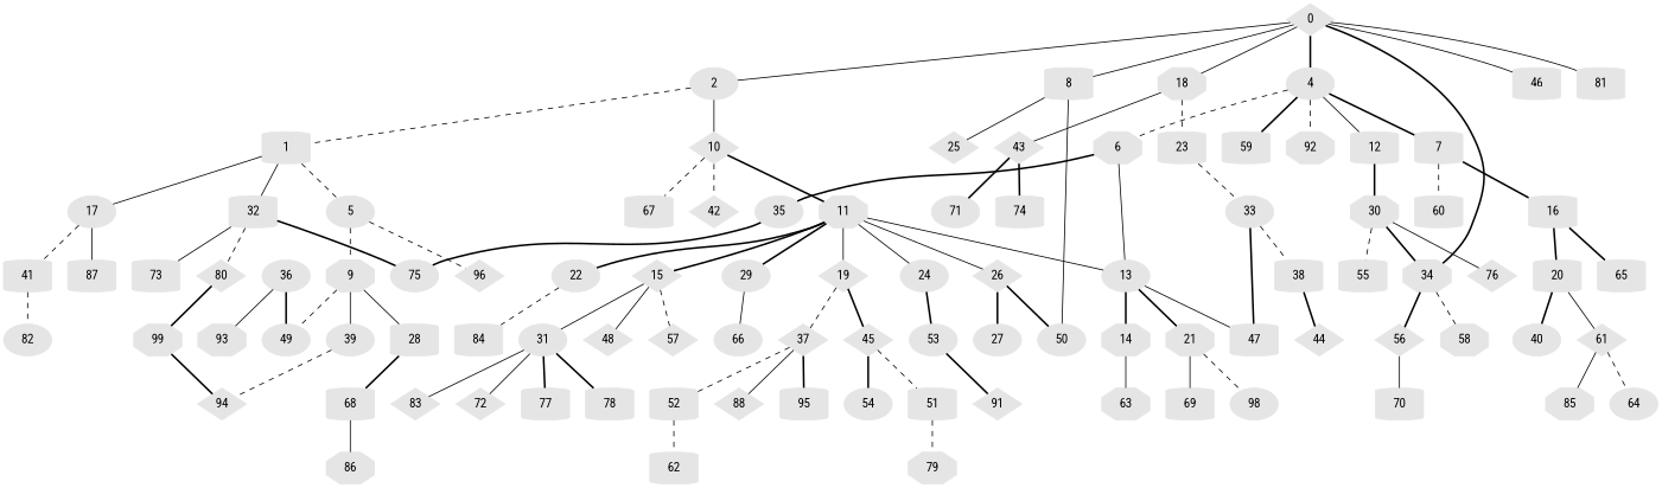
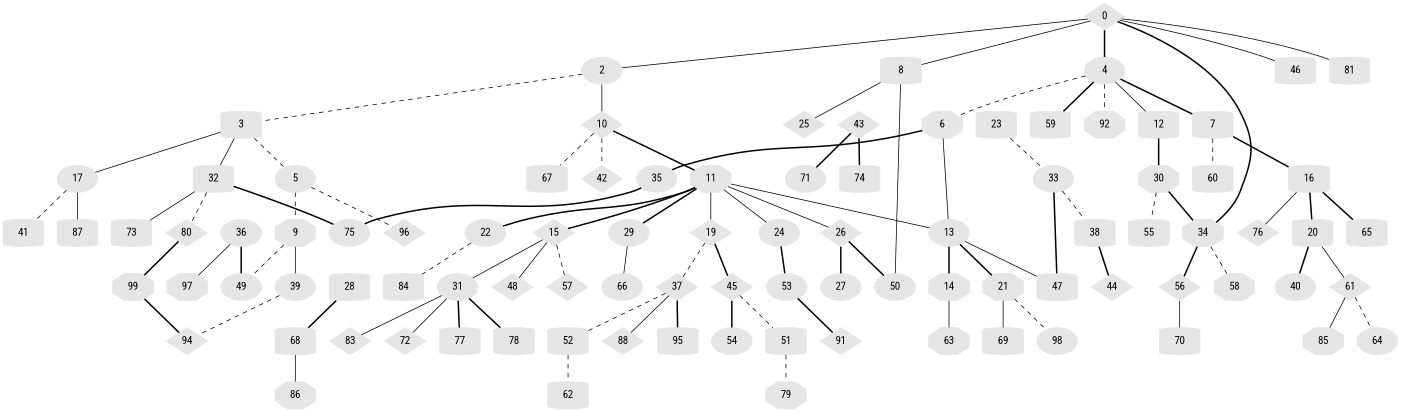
  graph {
    fontname="Roboto Condensed"
    node [color=gray90 fontname="Roboto Condensed" shape=cylinder style=filled]
    edge [fontname="Roboto Condensed" style=bold]
    n1 [label=0 shape=diamond]
    2 [shape=ellipse]
    4 [shape=ellipse]
    8
-   18 [shape=octagon]
    34 [shape=octagon]
    46
    81
-   3 [label=1]
+   3
    10 [shape=diamond]
    6 [shape=octagon]
    7
    12
    59
    92 [shape=octagon]
    25 [shape=diamond]
    50 [shape=ellipse]
    23
    43 [shape=diamond]
    56 [shape=diamond]
    58 [shape=octagon]
    5 [shape=ellipse]
    17 [shape=ellipse]
    32
    11 [shape=octagon]
    42 [shape=diamond]
    67
    9 [shape=octagon]
    96 [shape=diamond]
    41
    87
    73
    75 [shape=ellipse]
    80 [shape=diamond]
    35 [shape=ellipse]
    13 [shape=ellipse]
    16
    60
    30 [shape=octagon]
    28
    39 [shape=ellipse]
    49 [shape=ellipse]
    36 [shape=ellipse]
-   93 [shape=octagon]
+   93 [shape=octagon label=97]
    20
    65
    76 [shape=diamond]
    68
    94 [shape=diamond]
    15 [shape=diamond]
    19 [shape=diamond]
    22 [shape=ellipse]
    24 [shape=ellipse]
    26 [shape=diamond]
    29 [shape=ellipse]
    14 [shape=octagon]
    21 [shape=octagon]
    47
    31 [shape=ellipse]
    48 [shape=diamond]
    57 [shape=diamond]
    37 [shape=diamond]
    45 [shape=diamond]
    84
    53 [shape=ellipse]
    27 [shape=ellipse]
    66 [shape=ellipse]
    55
    63 [shape=octagon]
    69
    n71 [label=98 shape=ellipse]
    72 [shape=diamond]
    77
    78
    83 [shape=diamond]
    40 [shape=ellipse]
    61 [shape=diamond]
-   82 [shape=ellipse]
    33 [shape=ellipse]
    71 [shape=ellipse]
    74
    52
    88 [shape=diamond]
    95
    51
    54 [shape=ellipse]
    64 [shape=ellipse]
    85 [shape=octagon]
    38
    91 [shape=diamond]
    86 [shape=octagon]
    n92 [label=99 shape=octagon]
    44 [shape=diamond]
    70
    62
    79 [shape=octagon]
    n1 -- 2 [style=solid]
    n1 -- 4
    n1 -- 8 [style=solid]
-   n1 -- 18 [style=solid]
    n1 -- 34
    n1 -- 46 [style=solid]
    n1 -- 81 [style=solid]
    2 -- 3 [style=dashed]
    2 -- 10 [style=solid]
    4 -- 6 [style=dashed]
    4 -- 7
    4 -- 12 [style=solid]
    4 -- 59
    4 -- 92 [style=dashed]
    8 -- 25 [style=solid]
    8 -- 50 [style=solid]
-   18 -- 23 [style=dashed]
-   18 -- 43 [style=solid]
    34 -- 56
    34 -- 58 [style=dashed]
    3 -- 5 [style=dashed]
    3 -- 17 [style=solid]
    3 -- 32 [style=solid]
    10 -- 11
    10 -- 42 [style=dashed]
    10 -- 67 [style=dashed]
    6 -- 35
    6 -- 13 [style=solid]
    7 -- 16
    7 -- 60 [style=dashed]
    12 -- 30
    23 -- 33 [style=dashed]
    43 -- 71
    43 -- 74
    56 -- 70 [style=solid]
    5 -- 9 [style=dashed]
    5 -- 96 [style=dashed]
    17 -- 41 [style=dashed]
    17 -- 87 [style=solid]
    32 -- 73 [style=solid]
    32 -- 75
    32 -- 80 [style=dashed]
    11 -- 13 [style=solid]
    11 -- 15
    11 -- 19 [style=solid]
    11 -- 22
    11 -- 24 [style=solid]
    11 -- 26 [style=solid]
    11 -- 29
-   9 -- 28 [style=solid]
    9 -- 39 [style=solid]
    9 -- 49 [style=dashed]
-   41 -- 82 [style=dashed]
    80 -- n92
    35 -- 75
    13 -- 14
    13 -- 21
    13 -- 47 [style=solid]
    16 -- 20
    16 -- 65
-   30 -- 76 [style=solid]
+   16 -- 76 [style=solid]
    30 -- 34
    30 -- 55 [style=dashed]
    28 -- 68
    39 -- 94 [style=dashed]
    36 -- 49
    36 -- 93 [style=solid]
    20 -- 40
    20 -- 61 [style=solid]
    68 -- 86 [style=solid]
    15 -- 31 [style=solid]
    15 -- 48 [style=solid]
    15 -- 57 [style=dashed]
    19 -- 37 [style=dashed]
    19 -- 45
    22 -- 84 [style=dashed]
    24 -- 53
    26 -- 50
    26 -- 27
    29 -- 66 [style=solid]
    14 -- 63 [style=solid]
    21 -- 69 [style=solid]
    21 -- n71 [style=dashed]
    31 -- 72 [style=solid]
    31 -- 77
    31 -- 78
    31 -- 83 [style=solid]
    37 -- 52 [style=dashed]
    37 -- 88 [style=solid]
    37 -- 95
    45 -- 51 [style=dashed]
    45 -- 54
    53 -- 91
    61 -- 64 [style=dashed]
    61 -- 85 [style=solid]
    33 -- 47
    33 -- 38 [style=dashed]
    52 -- 62 [style=dashed]
    51 -- 79 [style=dashed]
    38 -- 44
    n92 -- 94
  }
